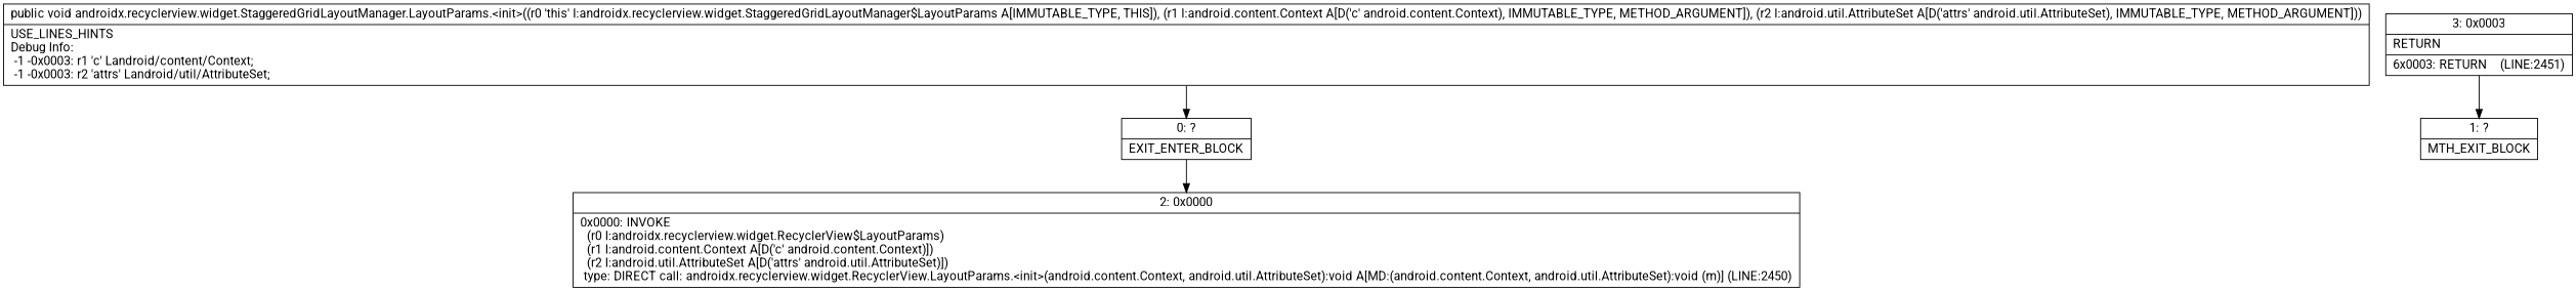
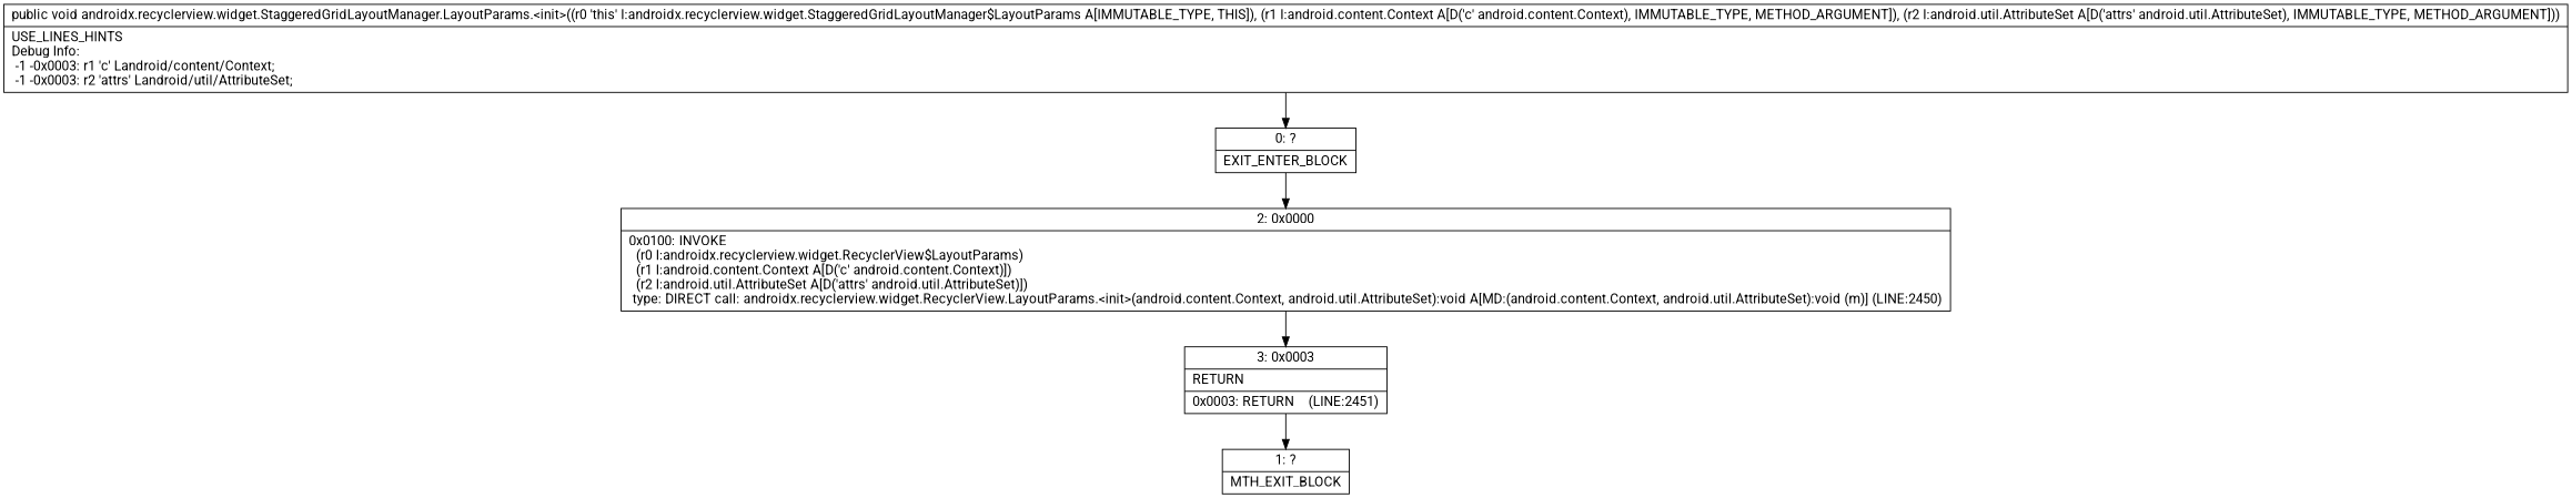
  digraph {
    fontname=Roboto
    node [fontname=Roboto shape=record]
    edge [fontname=Roboto]
    n1 [label="{0\:\ ?|EXIT_ENTER_BLOCK\l}"]
-   n2 [label="{2\:\ 0x0000|0x0000: INVOKE  \l  (r0 I:androidx.recyclerview.widget.RecyclerView$LayoutParams)\l  (r1 I:android.content.Context A[D('c' android.content.Context)])\l  (r2 I:android.util.AttributeSet A[D('attrs' android.util.AttributeSet)])\l type: DIRECT call: androidx.recyclerview.widget.RecyclerView.LayoutParams.\<init\>(android.content.Context, android.util.AttributeSet):void A[MD:(android.content.Context, android.util.AttributeSet):void (m)] (LINE:2450)\l}"]
-   n3 [label="{3\:\ 0x0003|RETURN\l|6x0003: RETURN    (LINE:2451)\l}"]
+   n2 [label="{2\:\ 0x0000|0x0100: INVOKE  \l  (r0 I:androidx.recyclerview.widget.RecyclerView$LayoutParams)\l  (r1 I:android.content.Context A[D('c' android.content.Context)])\l  (r2 I:android.util.AttributeSet A[D('attrs' android.util.AttributeSet)])\l type: DIRECT call: androidx.recyclerview.widget.RecyclerView.LayoutParams.\<init\>(android.content.Context, android.util.AttributeSet):void A[MD:(android.content.Context, android.util.AttributeSet):void (m)] (LINE:2450)\l}"]
+   n3 [label="{3\:\ 0x0003|RETURN\l|0x0003: RETURN    (LINE:2451)\l}"]
    n4 [label="{1\:\ ?|MTH_EXIT_BLOCK\l}"]
    n5 [label="{public void androidx.recyclerview.widget.StaggeredGridLayoutManager.LayoutParams.\<init\>((r0 'this' I:androidx.recyclerview.widget.StaggeredGridLayoutManager$LayoutParams A[IMMUTABLE_TYPE, THIS]), (r1 I:android.content.Context A[D('c' android.content.Context), IMMUTABLE_TYPE, METHOD_ARGUMENT]), (r2 I:android.util.AttributeSet A[D('attrs' android.util.AttributeSet), IMMUTABLE_TYPE, METHOD_ARGUMENT]))  | USE_LINES_HINTS\lDebug Info:\l  \-1 \-0x0003: r1 'c' Landroid\/content\/Context;\l  \-1 \-0x0003: r2 'attrs' Landroid\/util\/AttributeSet;\l}"]
    n1 -> n2
+   n2 -> n3
    n3 -> n4
    n5 -> n1
  }
